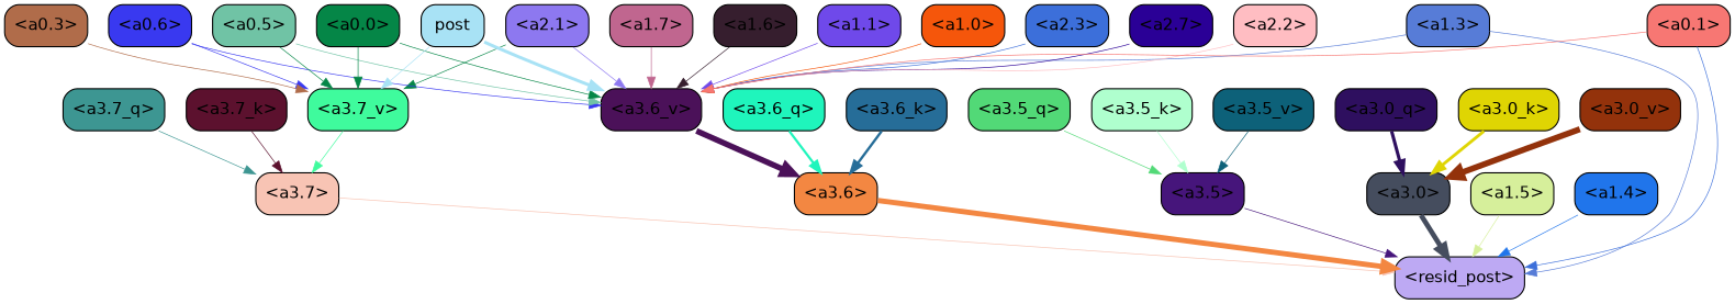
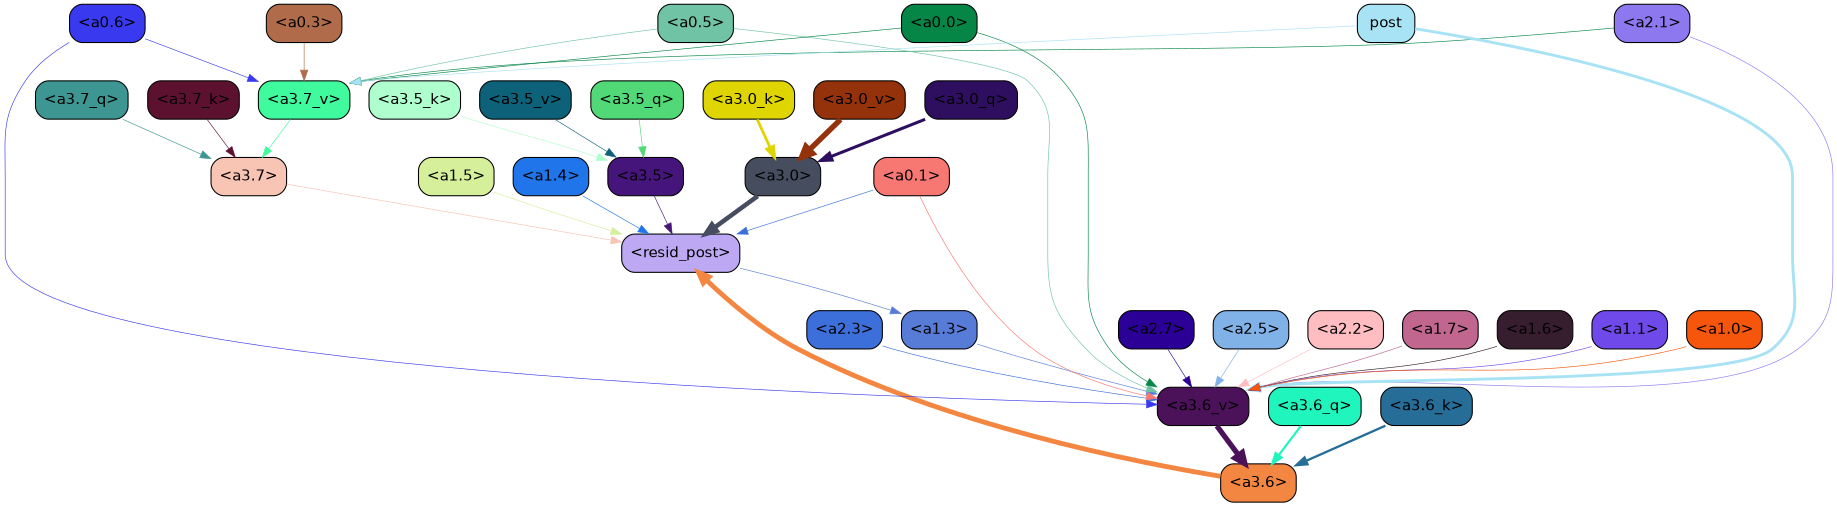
  strict digraph {
    splines=true
    node [color=black fontname=Helvetica shape=box style="filled, rounded"]
    edge [color="#058647" penwidth=0.6]
    "<a3.7>" [fillcolor="#f8c4b4"]
    "<resid_post>" [fillcolor="#bda9f3"]
    "<a3.6>" [fillcolor="#f38742"]
    "<a3.5>" [fillcolor="#46157b"]
    "<a3.0>" [fillcolor="#454d5e"]
    "<a2.3>" [fillcolor="#3c6fda"]
    "<a3.6_v>" [fillcolor="#4b1159"]
    "<a1.5>" [fillcolor="#d6ef9b"]
    "<a1.4>" [fillcolor="#2075eb"]
    "<a1.3>" [fillcolor="#577cd7"]
    "<a3.7_q>" [fillcolor="#3d9692"]
    "<a3.6_q>" [fillcolor="#1ff5bc"]
    "<a3.5_q>" [fillcolor="#52d977"]
    "<a3.0_q>" [fillcolor="#2e0f5f"]
    "<a3.7_k>" [fillcolor="#5c112e"]
    "<a3.6_k>" [fillcolor="#266d98"]
    "<a3.5_k>" [fillcolor="#afffce"]
    "<a3.0_k>" [fillcolor="#dfd503"]
    "<a3.7_v>" [fillcolor="#3ffb9d"]
    "<a3.5_v>" [fillcolor="#0d6179"]
    "<a3.0_v>" [fillcolor="#93320b"]
    "<a2.1>" [fillcolor="#8d78f0"]
    "<a0.6>" [fillcolor="#3939f0"]
    "<a0.5>" [fillcolor="#70c3a5"]
    "<a0.3>" [fillcolor="#b06c4a"]
    "<a0.0>" [fillcolor="#058647"]
    n27 [fillcolor="#a8e2f5" label=post]
    "<a2.7>" [fillcolor="#2a0096"]
+   "<a2.5>" [fillcolor="#80b1e7"]
    "<a2.2>" [fillcolor="#ffbdc2"]
    "<a1.7>" [fillcolor="#c0668f"]
    "<a1.6>" [fillcolor="#361e2e"]
    "<a1.1>" [fillcolor="#6f49ea"]
    "<a1.0>" [fillcolor="#f5560b"]
    "<a0.1>" [fillcolor="#f77773"]
    "<a3.7>" -> "<resid_post>" [color="#f8c4b4" penwidth=0.6239100098609924]
    "<a3.6>" -> "<resid_post>" [color="#f38742" penwidth=4.569062113761902]
    "<a3.5>" -> "<resid_post>" [color="#46157b"]
    "<a3.0>" -> "<resid_post>" [color="#454d5e" penwidth=4.283544182777405]
    "<a2.3>" -> "<a3.6_v>" [color="#3c6fda"]
    "<a3.6_v>" -> "<a3.6>" [color="#4b1159" penwidth=4.972373723983765]
    "<a1.5>" -> "<resid_post>" [color="#d6ef9b"]
    "<a1.4>" -> "<resid_post>" [color="#2075eb"]
-   "<a1.3>" -> "<resid_post>" [color="#577cd7"]
+   "<resid_post>" -> "<a1.3>" [color="#577cd7"]
    "<a1.3>" -> "<a3.6_v>" [color="#577cd7"]
    "<a3.7_q>" -> "<a3.7>" [color="#3d9692"]
    "<a3.6_q>" -> "<a3.6>" [color="#1ff5bc" penwidth=2.0344843566417694]
    "<a3.5_q>" -> "<a3.5>" [color="#52d977"]
    "<a3.0_q>" -> "<a3.0>" [color="#2e0f5f" penwidth=2.863015294075012]
    "<a3.7_k>" -> "<a3.7>" [color="#5c112e"]
    "<a3.6_k>" -> "<a3.6>" [color="#266d98" penwidth=2.1770318150520325]
    "<a3.5_k>" -> "<a3.5>" [color="#afffce"]
    "<a3.0_k>" -> "<a3.0>" [color="#dfd503" penwidth=2.6323853135108948]
    "<a3.7_v>" -> "<a3.7>" [color="#3ffb9d"]
    "<a3.5_v>" -> "<a3.5>" [color="#0d6179"]
    "<a3.0_v>" -> "<a3.0>" [color="#93320b" penwidth=5.1638524532318115]
    "<a2.1>" -> "<a3.6_v>" [color="#8d78f0"]
    "<a2.1>" -> "<a3.7_v>"
    "<a0.6>" -> "<a3.6_v>" [color="#3939f0"]
    "<a0.6>" -> "<a3.7_v>" [color="#3939f0"]
    "<a0.5>" -> "<a3.6_v>" [color="#70c3a5"]
-   "<a0.5>" -> "<a3.7_v>"
+   "<a0.5>" -> "<a3.7_v>" [color="#70c3a5"]
    "<a0.3>" -> "<a3.7_v>" [color="#b06c4a"]
    "<a0.0>" -> "<a3.6_v>"
    "<a0.0>" -> "<a3.7_v>"
    n27 -> "<a3.6_v>" [color="#a8e2f5" penwidth=2.7369276881217957]
    n27 -> "<a3.7_v>" [color="#a8e2f5"]
    "<a2.7>" -> "<a3.6_v>" [color="#2a0096"]
+   "<a2.5>" -> "<a3.6_v>" [color="#80b1e7"]
    "<a2.2>" -> "<a3.6_v>" [color="#ffbdc2"]
    "<a1.7>" -> "<a3.6_v>" [color="#c0668f"]
    "<a1.6>" -> "<a3.6_v>" [color="#361e2e"]
    "<a1.1>" -> "<a3.6_v>" [color="#6f49ea"]
    "<a1.0>" -> "<a3.6_v>" [color="#f5560b"]
    "<a0.1>" -> "<resid_post>" [color="#3c6fda"]
    "<a0.1>" -> "<a3.6_v>" [color="#f77773"]
  }
